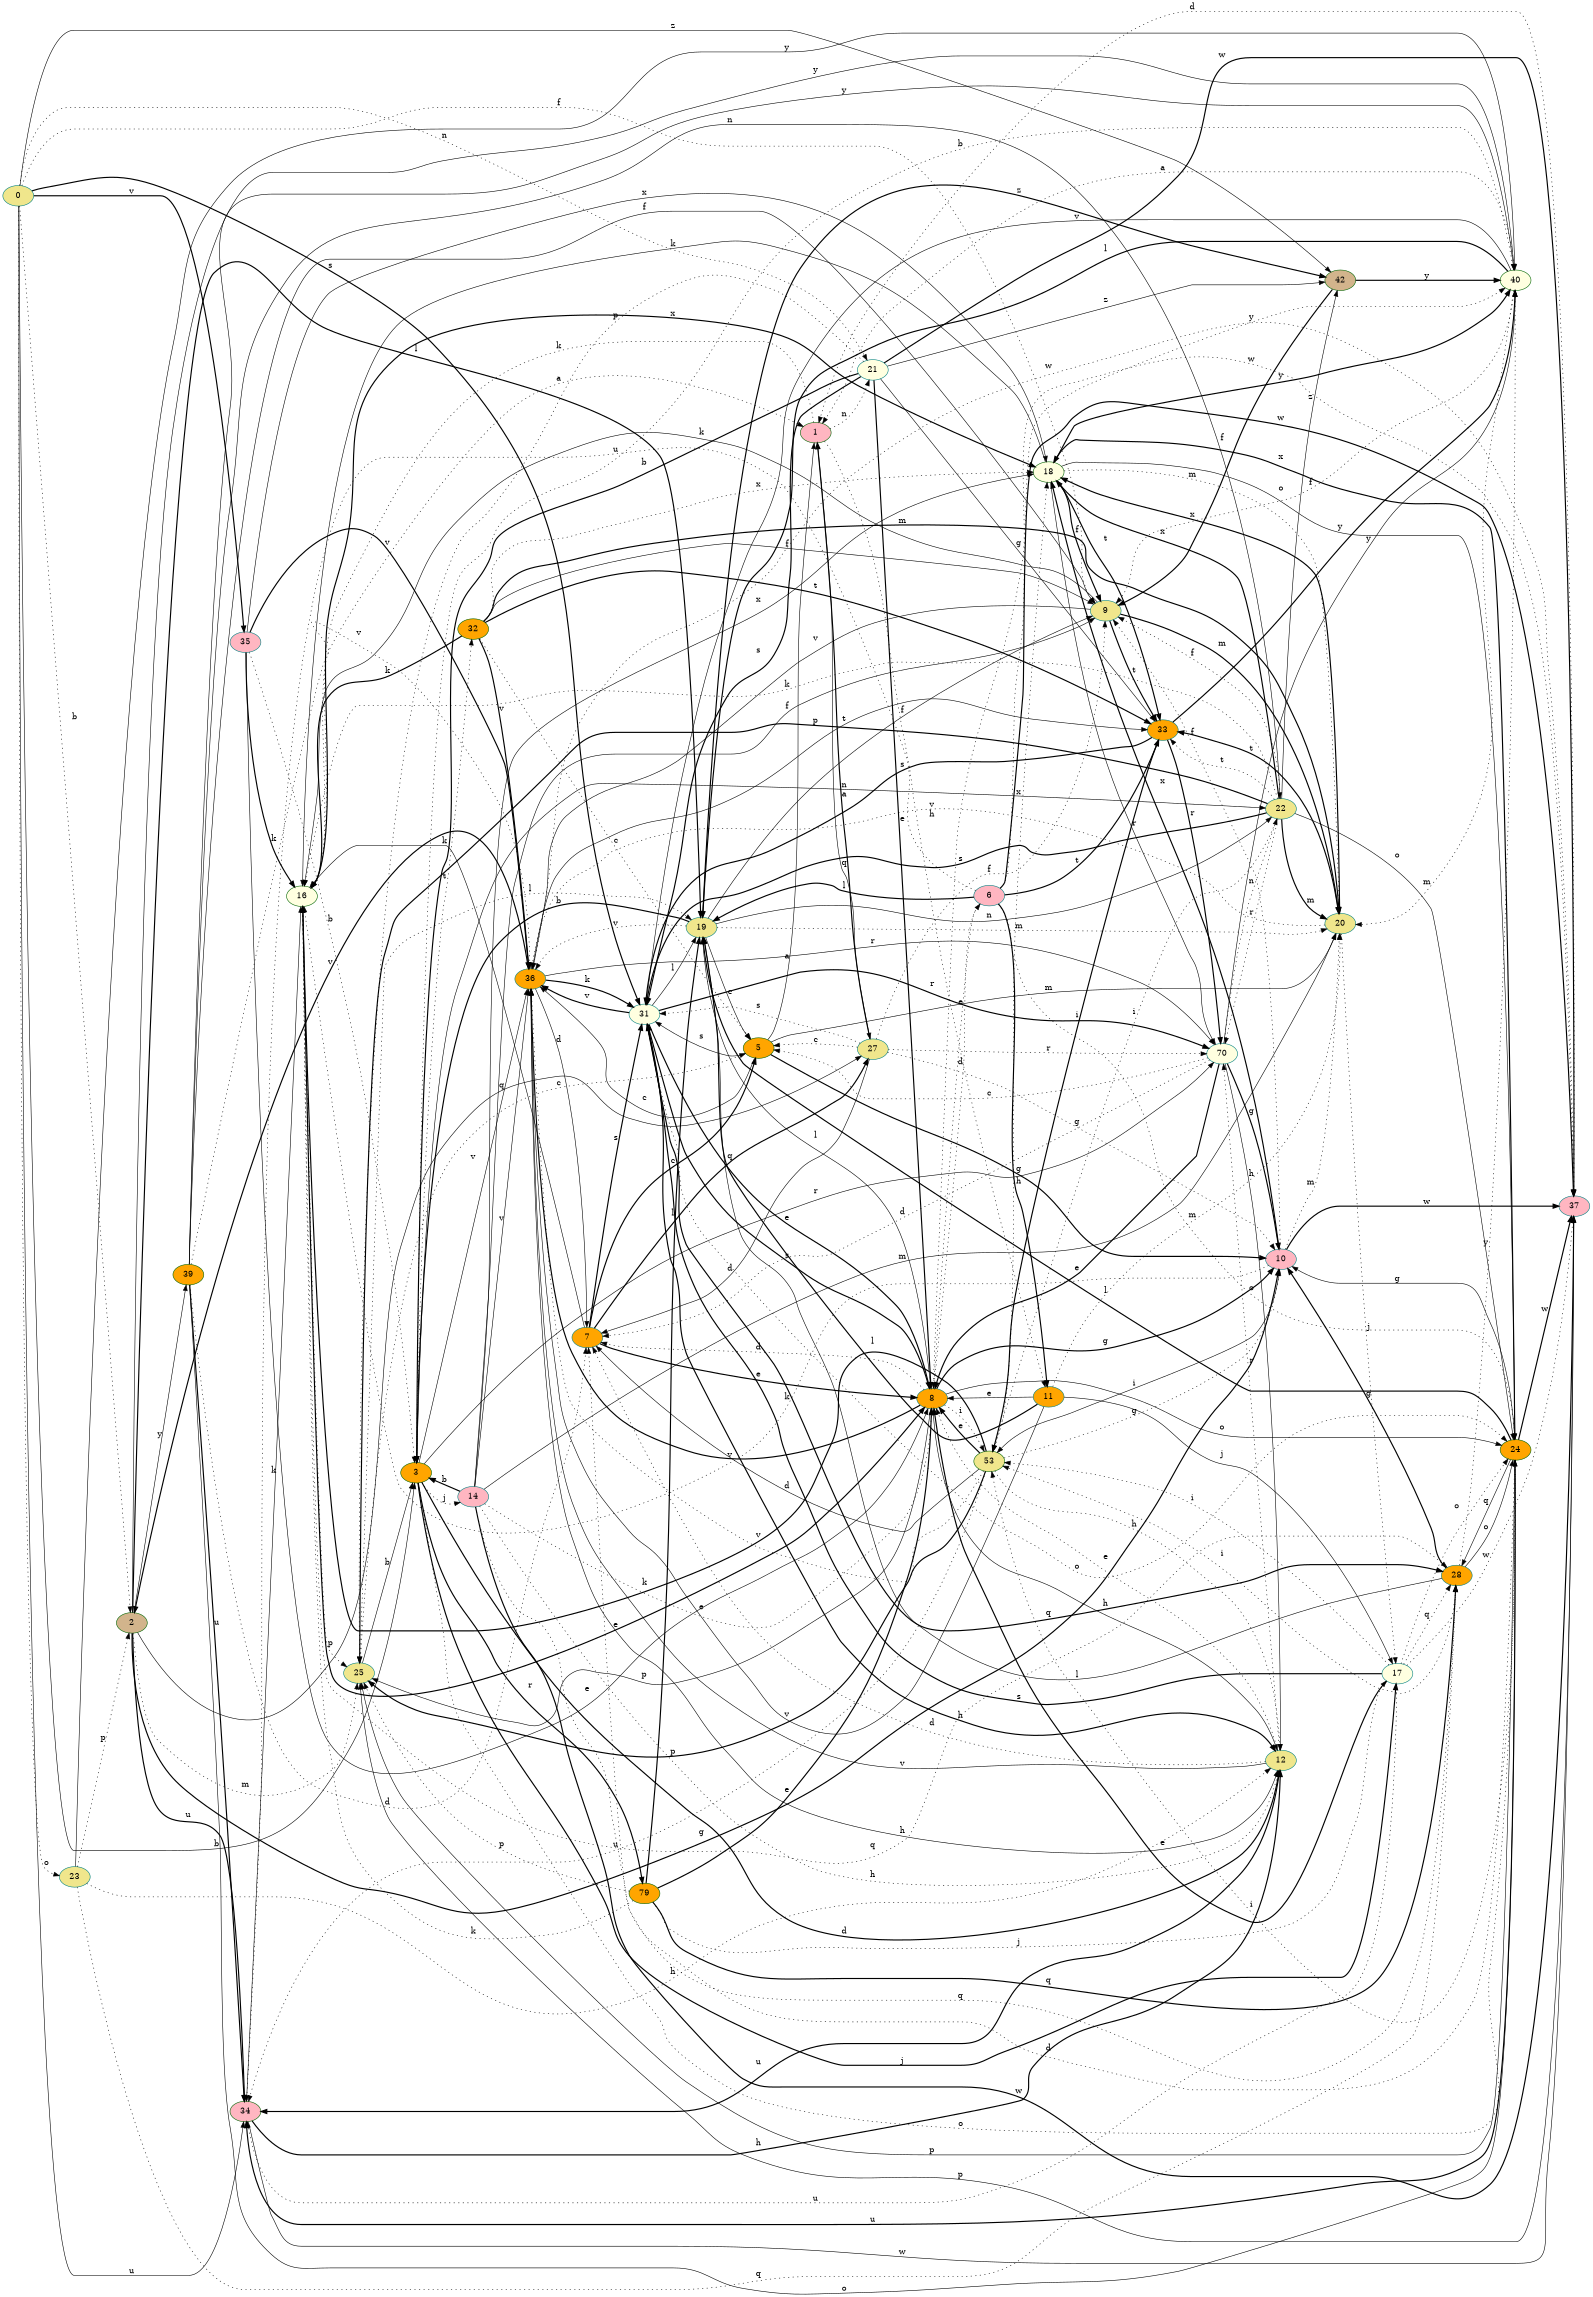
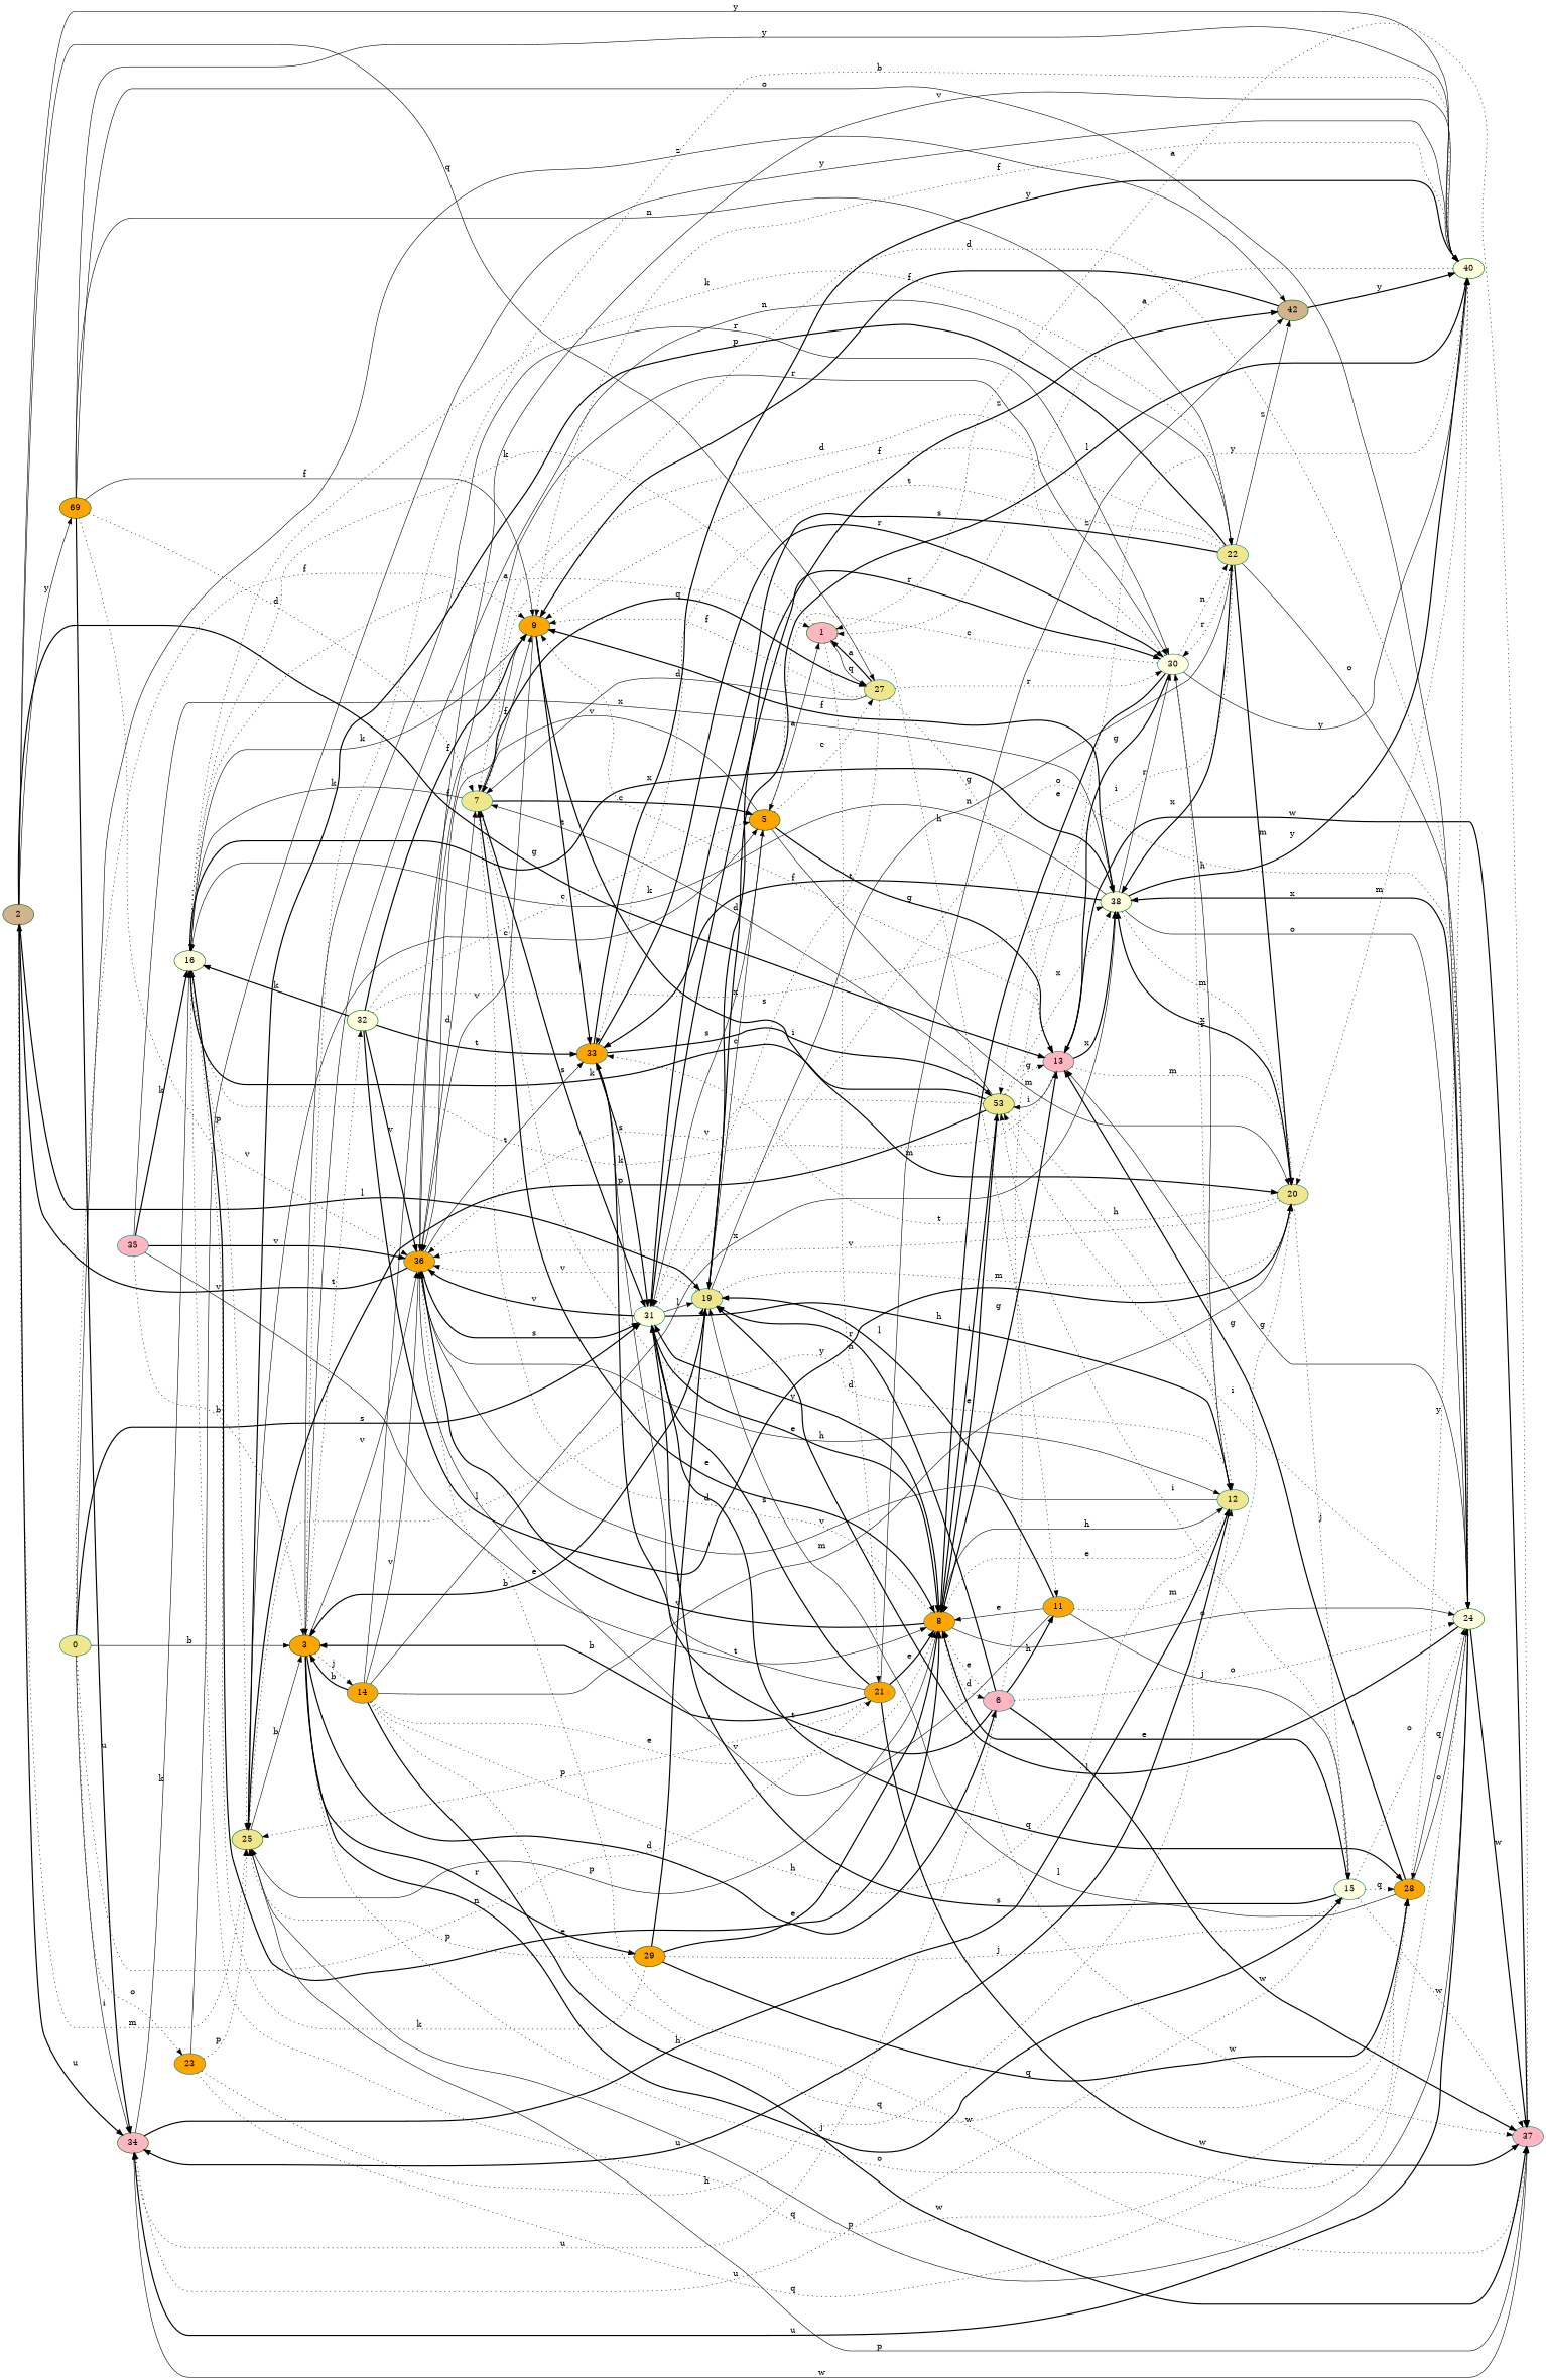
  strict digraph {
    rankdir=LR
    node [color=teal fillcolor=khaki style=filled]
    edge [style=dotted]
    2 [color=darkgreen fillcolor=tan]
    0
    3 [color=darkgreen fillcolor=orange]
-   9
-   21 [fillcolor=lightyellow]
-   23
+   9 [fillcolor=orange]
+   21 [fillcolor=orange]
+   23 [fillcolor=orange]
    31 [fillcolor=lightyellow]
    34 [color=darkgreen fillcolor=lightpink]
    35 [fillcolor=lightpink]
    42 [color=darkgreen fillcolor=tan]
    27
-   10 [fillcolor=lightpink]
+   10 [fillcolor=lightpink label=13]
    19
-   25
-   39 [color=darkgreen fillcolor=orange]
+   25 [color=darkgreen]
+   39 [color=darkgreen fillcolor=orange label=69]
    40 [color=darkgreen fillcolor=lightyellow]
    36 [fillcolor=orange]
    6 [fillcolor=lightpink]
-   14 [fillcolor=lightpink]
-   15 [fillcolor=lightyellow label=17]
+   14 [fillcolor=orange]
+   15 [fillcolor=lightyellow]
    22
-   24 [color=darkgreen fillcolor=orange]
-   29 [color=darkgreen fillcolor=orange label=79]
-   30 [fillcolor=lightyellow label=70]
-   32 [color=darkgreen fillcolor=orange]
+   24 [color=darkgreen fillcolor=lightyellow]
+   29 [color=darkgreen fillcolor=orange]
+   30 [fillcolor=lightyellow]
+   32 [color=darkgreen fillcolor=lightyellow]
    16 [color=darkgreen fillcolor=lightyellow]
    20
    33 [fillcolor=orange]
    8 [fillcolor=orange]
    37 [fillcolor=lightpink]
    12
    28 [fillcolor=orange]
-   38 [color=darkgreen fillcolor=lightyellow label=18]
+   38 [color=darkgreen fillcolor=lightyellow]
    1 [color=darkgreen fillcolor=lightpink]
    11 [fillcolor=orange]
    5 [color=darkgreen fillcolor=orange]
-   7 [fillcolor=orange]
+   7
    n38 [color=darkgreen label=53]
    2 -> 34 [label=u style=bold]
    2 -> 27 [label=q style=solid]
    2 -> 10 [label=g style=bold]
    2 -> 19 [label=l style=bold]
    2 -> 25 [label=m]
    2 -> 39 [label=y style=solid]
    2 -> 40 [label=y style=solid]
-   0 -> 2 [label=b]
    0 -> 3 [label=b style=solid]
    0 -> 9 [label=f]
    0 -> 21 [label=n]
    0 -> 23 [label=o]
    0 -> 31 [label=s style=bold]
-   0 -> 34 [label=u style=solid]
-   0 -> 35 [label=v style=bold]
+   0 -> 34 [label=i style=solid]
    0 -> 42 [label=z style=solid]
    3 -> 36 [label=v style=solid]
-   3 -> 12 [label=d style=bold]
+   3 -> 6 [label=d style=bold]
    3 -> 14 [label=j]
    3 -> 15 [label=j style=bold]
    3 -> 22 [label=n style=solid]
    3 -> 24 [label=o]
    3 -> 29 [label=r style=bold]
    3 -> 30 [label=r style=solid]
    3 -> 32 [label=t]
    9 -> 36 [label=v style=solid]
    9 -> 16 [label=k style=solid]
    9 -> 20 [label=m style=bold]
    9 -> 33 [label=t style=bold]
    21 -> 3 [label=b style=bold]
    21 -> 31 [label=s style=bold]
    21 -> 42 [label=z style=solid]
    21 -> 25 [label=p]
-   21 -> 33 [label=g style=solid]
+   21 -> 33 [label=t style=solid]
    21 -> 8 [label=e style=bold]
    21 -> 37 [label=w style=bold]
-   23 -> 2 [label=p]
+   23 -> 25 [label=p]
    23 -> 40 [label=y style=solid]
    23 -> 12 [label=h]
    23 -> 28 [label=q]
    31 -> 19 [label=l style=solid]
    31 -> 36 [label=v style=bold]
    31 -> 24 [label=o]
    31 -> 30 [label=r style=bold]
    31 -> 8 [label=e style=bold]
    31 -> 12 [label=h style=bold]
    31 -> 28 [label=q style=bold]
    34 -> 16 [label=k style=solid]
    34 -> 37 [label=w style=solid]
    34 -> 12 [label=h style=bold]
    35 -> 3 [label=b]
    35 -> 36 [label=v style=bold]
    35 -> 16 [label=k style=bold]
    35 -> 8 [label=e style=solid]
    35 -> 38 [label=x style=solid]
    42 -> 9 [label=f style=bold]
    42 -> 40 [label=y style=bold]
    27 -> 9 [label=f]
    27 -> 31 [label=s]
    27 -> 10 [label=g]
    27 -> 30 [label=r]
    27 -> 1 [label=a style=bold]
-   27 -> 5 [label=c]
+   5 -> 27 [label=c]
    27 -> 7 [label=d style=solid]
    10 -> 9 [label=f]
    10 -> 16 [label=k]
    10 -> 20 [label=m]
    10 -> 37 [label=w style=bold]
    10 -> 38 [label=x style=bold]
    10 -> n38 [label=i style=solid]
    19 -> 3 [label=b style=bold]
    19 -> 42 [label=z style=bold]
    19 -> 36 [label=v]
    19 -> 22 [label=n style=solid]
    19 -> 20 [label=m]
    19 -> 5 [label=c style=solid]
    25 -> 3 [label=b style=solid]
    25 -> 19 [label=l]
-   25 -> 5 [label=c]
+   25 -> 5 [label=c style=solid]
    39 -> 9 [label=f style=solid]
    39 -> 34 [label=u style=bold]
    39 -> 40 [label=y style=solid]
    39 -> 36 [label=v]
    39 -> 22 [label=n style=solid]
    39 -> 24 [label=o style=solid]
    39 -> 7 [label=d]
    40 -> 3 [label=b]
    40 -> 9 [label=f]
    40 -> 19 [label=l style=bold]
-   40 -> 31 [label=v style=solid]
+   40 -> 36 [label=v style=solid]
    40 -> 20 [label=m]
    40 -> 1 [label=a]
    36 -> 2 [label=v style=bold]
-   36 -> 31 [label=k style=bold]
+   36 -> 31 [label=s style=bold]
    36 -> 30 [label=r style=solid]
    36 -> 33 [label=t style=solid]
    36 -> 37 [label=w]
    36 -> 12 [label=h style=solid]
    36 -> 7 [label=d style=solid]
    6 -> 34 [label=u]
-   6 -> 19 [label=l style=bold]
+   6 -> 19 [label=r style=bold]
    6 -> 40 [label=y]
    6 -> 24 [label=o]
    6 -> 33 [label=t style=bold]
    6 -> 8 [label=e]
    6 -> 37 [label=w style=bold]
    6 -> 11 [label=h style=bold]
    14 -> 3 [label=b style=bold]
    14 -> 9 [label=f style=solid]
    14 -> 36 [label=v style=solid]
    14 -> 20 [label=m style=solid]
    14 -> 8 [label=e]
    14 -> 37 [label=w style=bold]
    14 -> 12 [label=h]
    14 -> 28 [label=q]
    14 -> 38 [label=x style=solid]
    15 -> 31 [label=s style=bold]
    15 -> 34 [label=u]
    15 -> 24 [label=o]
    15 -> 8 [label=e style=bold]
    15 -> 37 [label=w]
    15 -> 28 [label=q]
    15 -> n38 [label=i]
    22 -> 9 [label=f]
    22 -> 31 [label=s style=bold]
    22 -> 42 [label=z style=solid]
    22 -> 25 [label=p style=bold]
    22 -> 24 [label=o style=solid]
    22 -> 30 [label=r]
-   22 -> 16 [label=k]
+   16 -> 22 [label=k]
    22 -> 20 [label=m style=bold]
    22 -> 33 [label=t]
    22 -> 38 [label=x style=bold]
    22 -> n38 [label=i]
    24 -> 34 [label=u style=bold]
    24 -> 10 [label=g style=solid]
    24 -> 19 [label=l style=bold]
    24 -> 25 [label=p style=solid]
    24 -> 37 [label=w style=bold]
    24 -> 28 [label=q style=solid]
    24 -> 38 [label=x style=bold]
    24 -> 7 [label=d]
    24 -> n38 [label=i]
    29 -> 19 [label=l style=bold]
    29 -> 25 [label=p]
    29 -> 15 [label=j]
    29 -> 16 [label=k]
    29 -> 8 [label=e style=bold]
    29 -> 28 [label=q style=bold]
    30 -> 10 [label=g style=bold]
    30 -> 40 [label=y style=solid]
    30 -> 22 [label=n]
    30 -> 8 [label=e style=bold]
    30 -> 12 [label=h style=solid]
    30 -> 5 [label=c]
    30 -> 7 [label=d]
-   32 -> 9 [label=f style=solid]
+   32 -> 9 [label=f style=bold]
    32 -> 36 [label=v style=bold]
    32 -> 16 [label=k style=bold]
-   32 -> 20 [label=m style=bold]
+   32 -> 20 [label=y style=bold]
    32 -> 33 [label=t style=bold]
    32 -> 38 [label=x]
    32 -> 5 [label=c]
    16 -> 25 [label=p]
    16 -> 8 [label=e style=bold]
    16 -> 28 [label=q]
    16 -> 38 [label=x style=bold]
    16 -> 1 [label=a]
    20 -> 36 [label=v]
    20 -> 15 [label=j]
-   20 -> 33 [label=t style=bold]
+   20 -> 33 [label=t]
    20 -> 38 [label=x style=bold]
    33 -> 31 [label=s style=bold]
    33 -> 40 [label=y style=bold]
    33 -> 30 [label=r style=bold]
    33 -> n38 [label=i style=bold]
-   8 -> 31 [label=s style=bold]
+   8 -> 31 [label=y style=bold]
    8 -> 10 [label=g style=bold]
-   8 -> 19 [label=l style=solid]
    8 -> 25 [label=p style=solid]
    8 -> 36 [label=v style=bold]
    8 -> 6 [label=d]
    8 -> 24 [label=o style=solid]
    8 -> 37 [label=w]
    8 -> 12 [label=h style=solid]
    8 -> 7 [label=d]
-   8 -> n38 [label=i]
+   8 -> n38 [label=i style=bold]
    37 -> 25 [label=p style=solid]
-   37 -> 1 [label=d]
+   37 -> 1 [label=a]
    12 -> 34 [label=u style=bold]
    12 -> 36 [label=v style=solid]
    12 -> 30 [label=r]
    12 -> 8 [label=e]
    12 -> 7 [label=d]
    28 -> 10 [label=g style=bold]
    28 -> 19 [label=l style=solid]
    28 -> 40 [label=y]
    28 -> 24 [label=o style=solid]
-   28 -> n38 [label=i]
    38 -> 9 [label=f style=bold]
    38 -> 40 [label=y style=bold]
    38 -> 24 [label=o style=solid]
    38 -> 30 [label=r style=solid]
    38 -> 16 [label=k style=solid]
    38 -> 20 [label=m]
    38 -> 33 [label=t style=bold]
    1 -> 21 [label=n]
    1 -> 27 [label=q style=solid]
    1 -> 16 [label=k]
    1 -> 11 [label=h]
    11 -> 19 [label=l style=bold]
    11 -> 36 [label=v style=solid]
    11 -> 15 [label=j style=solid]
    11 -> 20 [label=m]
    11 -> 8 [label=e style=solid]
    5 -> 31 [label=s style=solid]
    5 -> 10 [label=g style=bold]
-   5 -> 36 [label=c style=solid]
+   5 -> 36 [label=v style=solid]
    5 -> 20 [label=m style=solid]
    5 -> 1 [label=a style=solid]
-   19 -> 9 [label=f style=solid]
+   7 -> 9 [label=f style=solid]
    7 -> 31 [label=s style=bold]
    7 -> 27 [label=q style=bold]
    7 -> 16 [label=k style=solid]
    7 -> 8 [label=e style=bold]
    7 -> 5 [label=c style=bold]
-   n38 -> 34 [label=u]
    n38 -> 10 [label=g]
    n38 -> 25 [label=p style=bold]
    n38 -> 36 [label=v]
    n38 -> 16 [label=k style=bold]
    n38 -> 8 [label=e style=bold]
    n38 -> 12 [label=h]
    n38 -> 38 [label=x]
    n38 -> 7 [label=d style=solid]
  }
